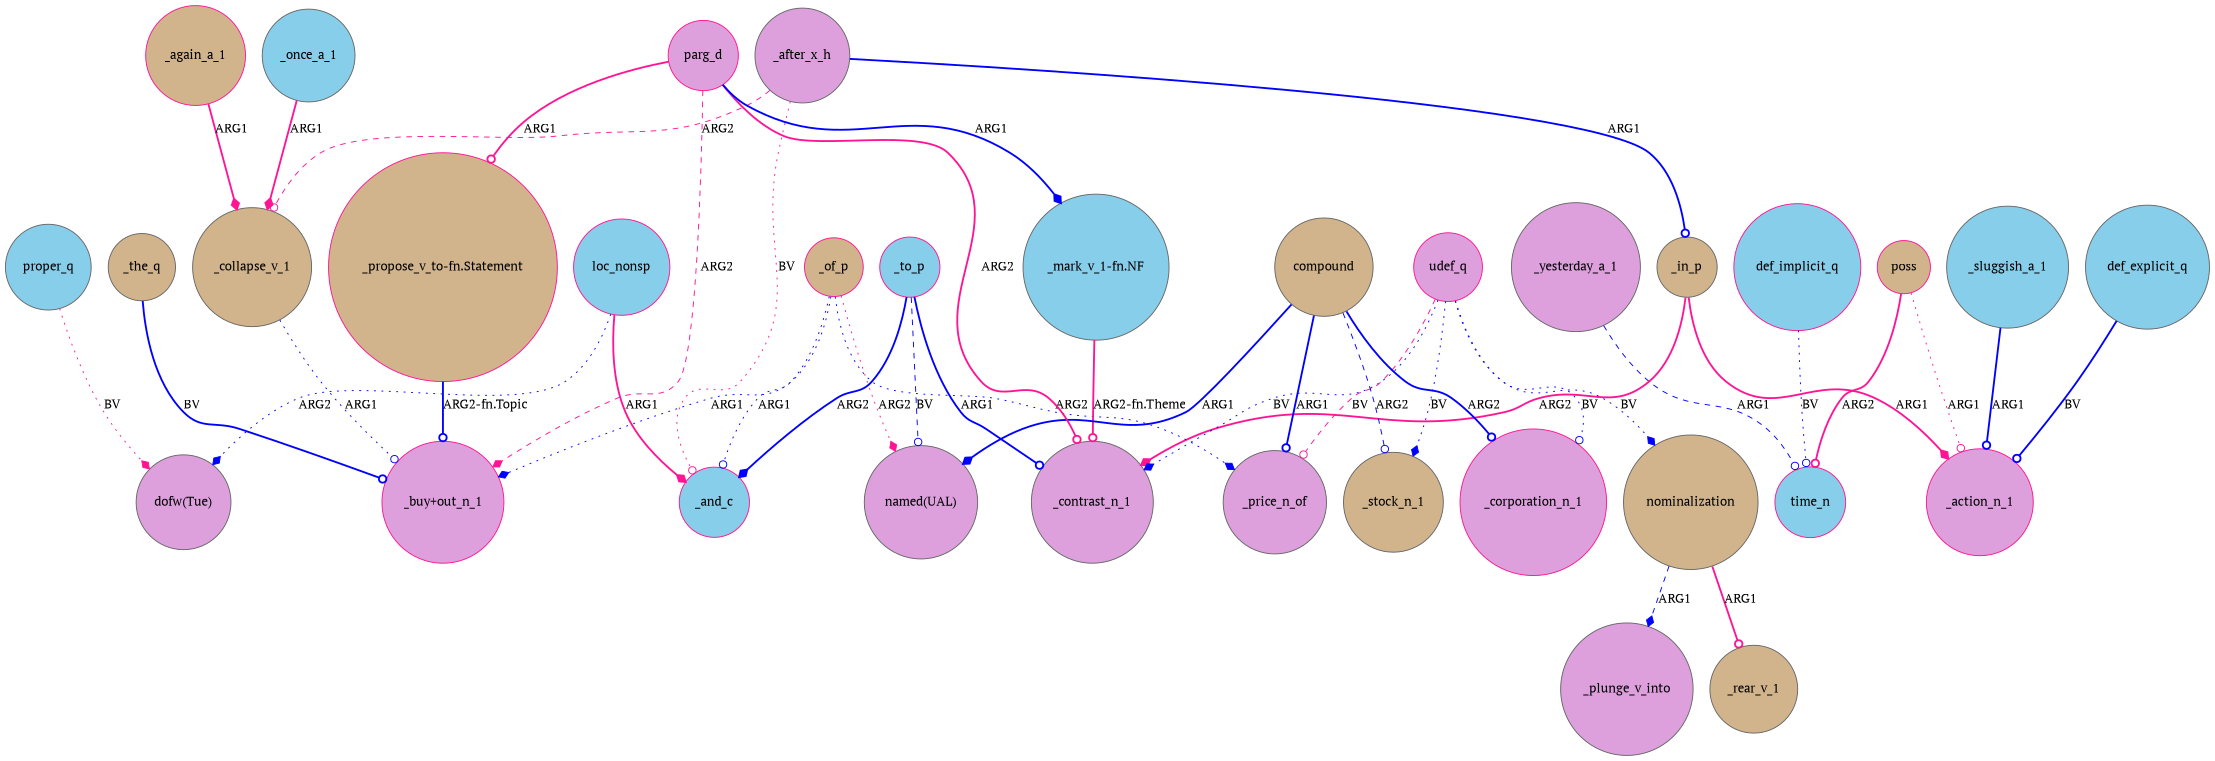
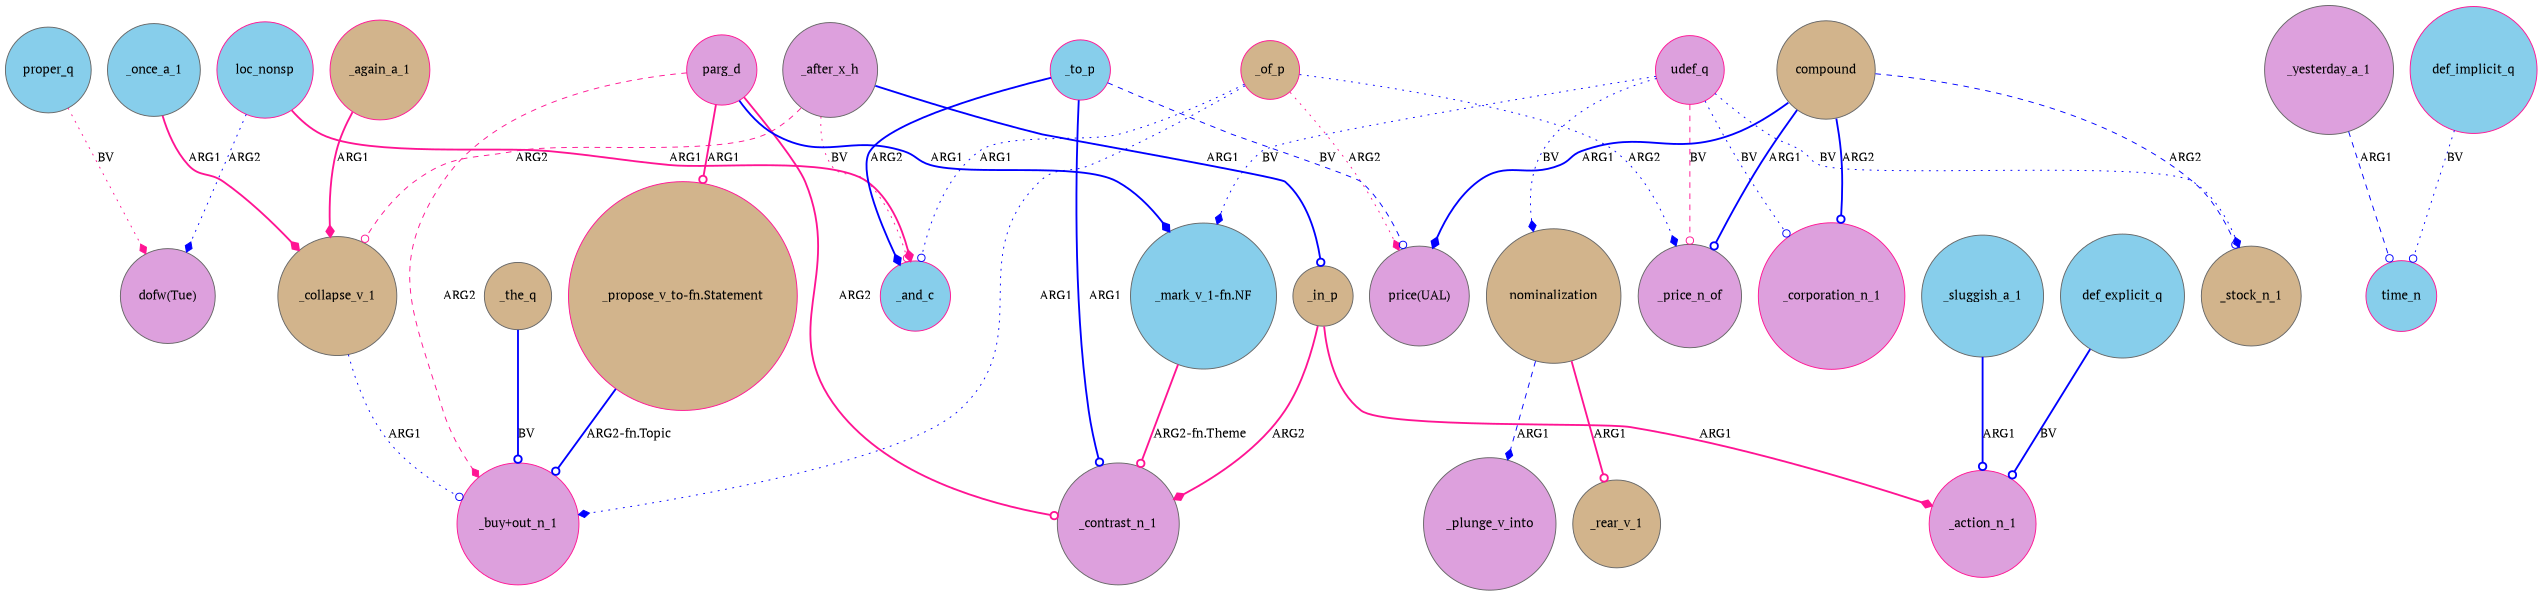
  digraph {
    fontname="PT Serif"
    node [color=gray40 fillcolor=plum fontname="PT Serif" shape=circle style=filled]
    edge [arrowhead=odot color=blue fontname="PT Serif" style=bold]
    loc_nonsp [color=deeppink fillcolor=skyblue]
    _and_c [color=deeppink fillcolor=skyblue]
    "dofw(Tue)"
    _the_q [fillcolor=tan]
    "_buy+out_n_1" [color=deeppink]
    time_n [color=deeppink fillcolor=skyblue]
    _yesterday_a_1
    _in_p [fillcolor=tan]
    _contrast_n_1
    _action_n_1 [color=deeppink]
    nominalization [fillcolor=tan]
    _plunge_v_into
    _rear_v_1 [fillcolor=tan]
    udef_q [color=deeppink]
    _price_n_of
    _corporation_n_1 [color=deeppink]
    _stock_n_1 [fillcolor=tan]
    _once_a_1 [fillcolor=skyblue]
    _collapse_v_1 [fillcolor=tan]
    _of_p [color=deeppink fillcolor=tan]
-   "named(UAL)"
+   "named(UAL)" [label="price(UAL)"]
    _after_x_h
    "_mark_v_1-fn.NF" [fillcolor=skyblue]
    compound [fillcolor=tan]
-   poss [color=deeppink fillcolor=tan]
    _again_a_1 [color=deeppink fillcolor=tan]
    _to_p [color=deeppink fillcolor=skyblue]
    proper_q [fillcolor=skyblue]
    parg_d [color=deeppink]
    "_propose_v_to-fn.Statement" [color=deeppink fillcolor=tan]
    def_explicit_q [fillcolor=skyblue]
    _sluggish_a_1 [fillcolor=skyblue]
    def_implicit_q [color=deeppink fillcolor=skyblue]
    loc_nonsp -> _and_c [arrowhead=diamond color=deeppink label=ARG1]
    loc_nonsp -> "dofw(Tue)" [arrowhead=diamond label=ARG2 style=dotted]
    _the_q -> "_buy+out_n_1" [label=BV]
    _yesterday_a_1 -> time_n [label=ARG1 style=dashed]
    _in_p -> _contrast_n_1 [arrowhead=diamond color=deeppink label=ARG2]
    _in_p -> _action_n_1 [arrowhead=diamond color=deeppink label=ARG1]
    nominalization -> _plunge_v_into [arrowhead=diamond label=ARG1 style=dashed]
    nominalization -> _rear_v_1 [color=deeppink label=ARG1]
-   udef_q -> _contrast_n_1 [arrowhead=diamond label=BV style=dotted]
+   udef_q -> "_mark_v_1-fn.NF" [arrowhead=diamond label=BV style=dotted]
    udef_q -> nominalization [arrowhead=diamond label=BV style=dotted]
    udef_q -> _price_n_of [color=deeppink label=BV style=dashed]
    udef_q -> _corporation_n_1 [label=BV style=dotted]
    udef_q -> _stock_n_1 [arrowhead=diamond label=BV style=dotted]
    _once_a_1 -> _collapse_v_1 [arrowhead=diamond color=deeppink label=ARG1]
    _collapse_v_1 -> "_buy+out_n_1" [label=ARG1 style=dotted]
    _of_p -> _and_c [label=ARG1 style=dotted]
    _of_p -> "_buy+out_n_1" [arrowhead=diamond label=ARG1 style=dotted]
    _of_p -> _price_n_of [arrowhead=diamond label=ARG2 style=dotted]
    _of_p -> "named(UAL)" [arrowhead=diamond color=deeppink label=ARG2 style=dotted]
    _after_x_h -> _and_c [color=deeppink label=BV style=dotted]
    _after_x_h -> _in_p [label=ARG1]
    _after_x_h -> _collapse_v_1 [color=deeppink label=ARG2 style=dashed]
    "_mark_v_1-fn.NF" -> _contrast_n_1 [color=deeppink label="ARG2-fn.Theme"]
    compound -> _price_n_of [label=ARG1]
    compound -> _corporation_n_1 [label=ARG2]
    compound -> _stock_n_1 [label=ARG2 style=dashed]
    compound -> "named(UAL)" [arrowhead=diamond label=ARG1]
-   poss -> time_n [color=deeppink label=ARG2]
-   poss -> _action_n_1 [color=deeppink label=ARG1 style=dotted]
    _again_a_1 -> _collapse_v_1 [arrowhead=diamond color=deeppink label=ARG1]
    _to_p -> _and_c [arrowhead=diamond label=ARG2]
    _to_p -> _contrast_n_1 [label=ARG1]
    _to_p -> "named(UAL)" [label=BV style=dashed]
    proper_q -> "dofw(Tue)" [arrowhead=diamond color=deeppink label=BV style=dotted]
    parg_d -> "_buy+out_n_1" [arrowhead=diamond color=deeppink label=ARG2 style=dashed]
    parg_d -> _contrast_n_1 [color=deeppink label=ARG2]
    parg_d -> "_mark_v_1-fn.NF" [arrowhead=diamond label=ARG1]
    parg_d -> "_propose_v_to-fn.Statement" [color=deeppink label=ARG1]
    "_propose_v_to-fn.Statement" -> "_buy+out_n_1" [label="ARG2-fn.Topic"]
    def_explicit_q -> _action_n_1 [label=BV]
    _sluggish_a_1 -> _action_n_1 [label=ARG1]
    def_implicit_q -> time_n [label=BV style=dotted]
  }
